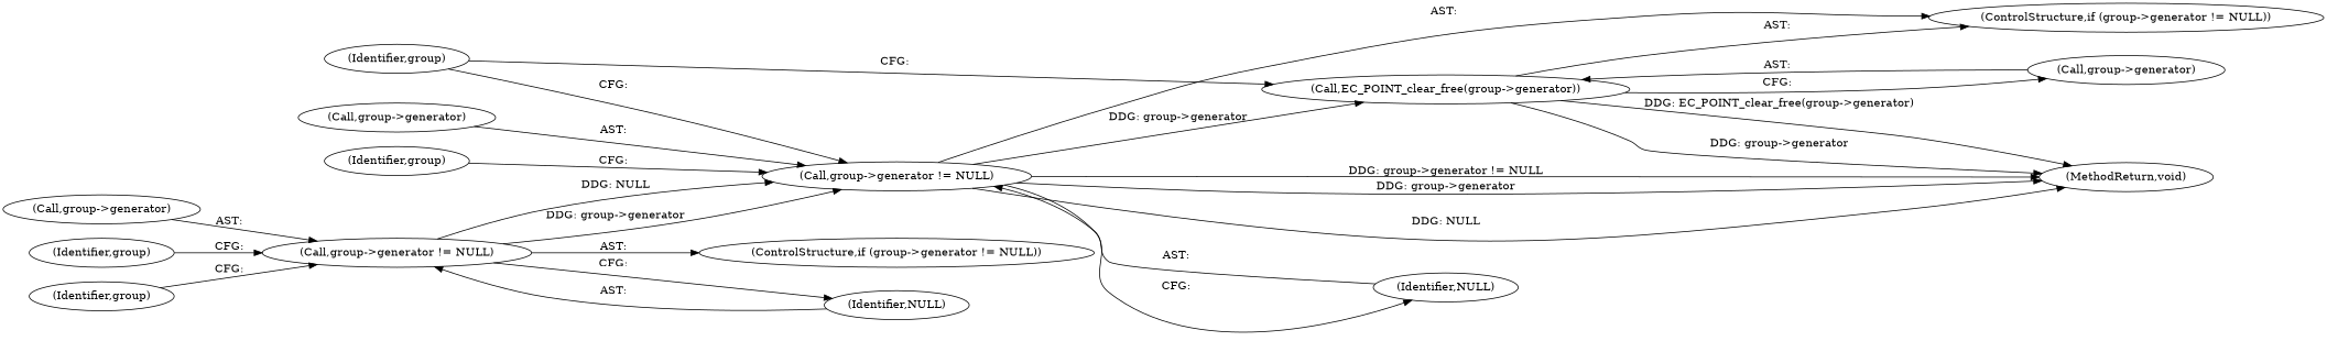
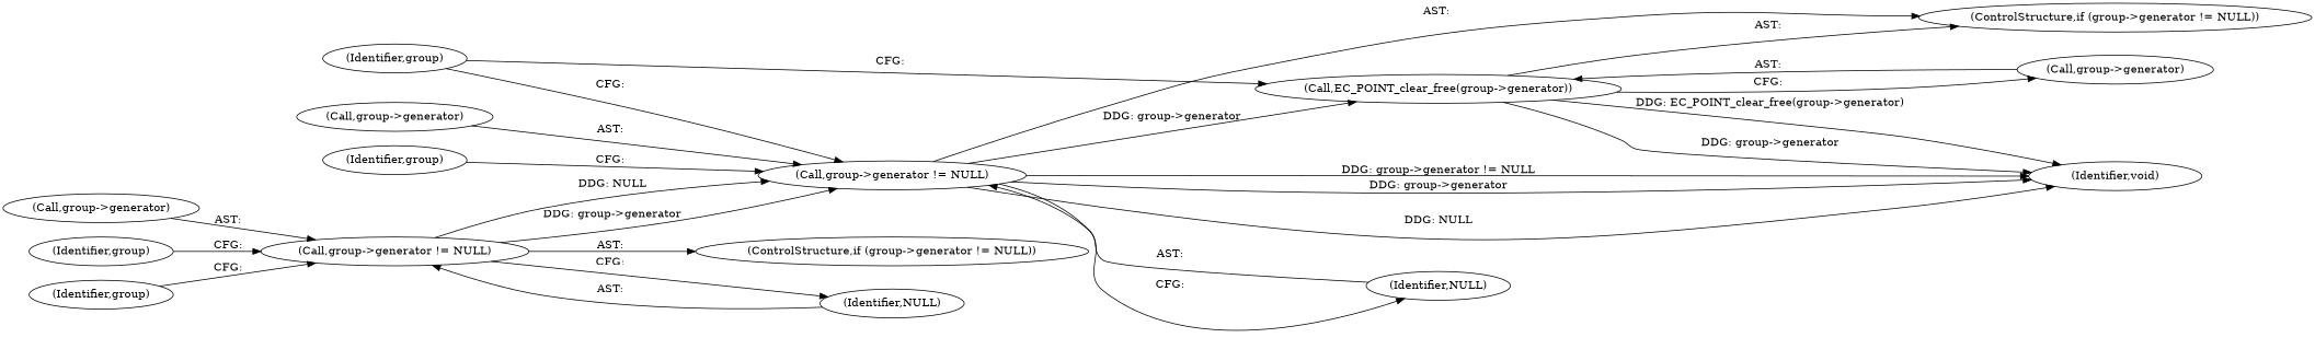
  digraph {
    rankdir=LR
    n1 [label="(Call,group->generator != NULL)"]
    n2 [label="(Call,EC_POINT_clear_free(group->generator))"]
    n3 [label="(Identifier,NULL)"]
-   n4 [label="(MethodReturn,void)"]
+   n4 [label="(Identifier,void)"]
    n5 [label="(ControlStructure,if (group->generator != NULL))"]
    n6 [label="(Call,group->generator != NULL)"]
    n7 [label="(ControlStructure,if (group->generator != NULL))"]
    n8 [label="(Identifier,NULL)"]
    n9 [label="(Call,group->generator)"]
    n10 [label="(Identifier,group)"]
    n11 [label="(Call,group->generator)"]
    n12 [label="(Identifier,group)"]
    n13 [label="(Identifier,group)"]
    n14 [label="(Identifier,group)"]
    n15 [label="(Call,group->generator)"]
    n1 -> n2 [label="DDG: group->generator"]
    n1 -> n3 [label="CFG: "]
    n1 -> n4 [label="DDG: NULL"]
    n1 -> n4 [label="DDG: group->generator != NULL"]
    n1 -> n4 [label="DDG: group->generator"]
    n1 -> n5 [label="AST: "]
    n2 -> n4 [label="DDG: group->generator"]
    n2 -> n4 [label="DDG: EC_POINT_clear_free(group->generator)"]
    n2 -> n5 [label="AST: "]
    n2 -> n9 [label="CFG: "]
    n3 -> n1 [label="AST: "]
    n6 -> n1 [label="DDG: group->generator"]
    n6 -> n1 [label="DDG: NULL"]
    n6 -> n7 [label="AST: "]
    n6 -> n8 [label="CFG: "]
    n8 -> n6 [label="AST: "]
    n9 -> n2 [label="AST: "]
    n10 -> n1 [label="CFG: "]
    n10 -> n2 [label="CFG: "]
    n11 -> n6 [label="AST: "]
    n12 -> n1 [label="CFG: "]
    n13 -> n6 [label="CFG: "]
    n14 -> n6 [label="CFG: "]
    n15 -> n1 [label="AST: "]
  }
